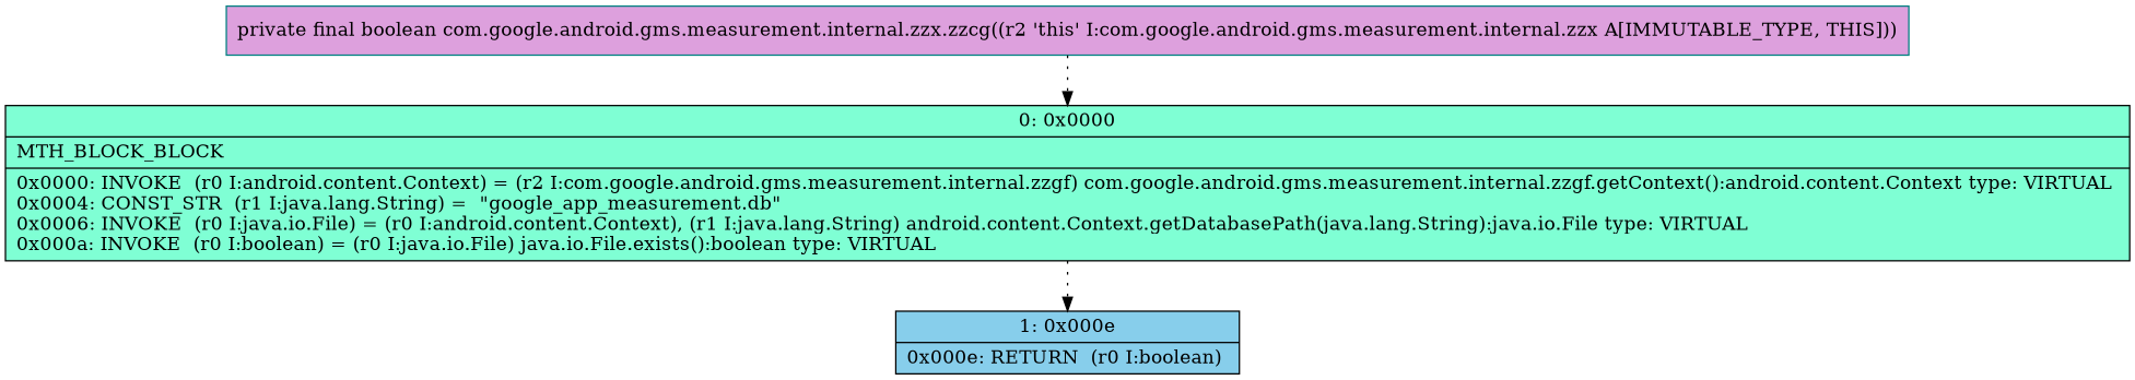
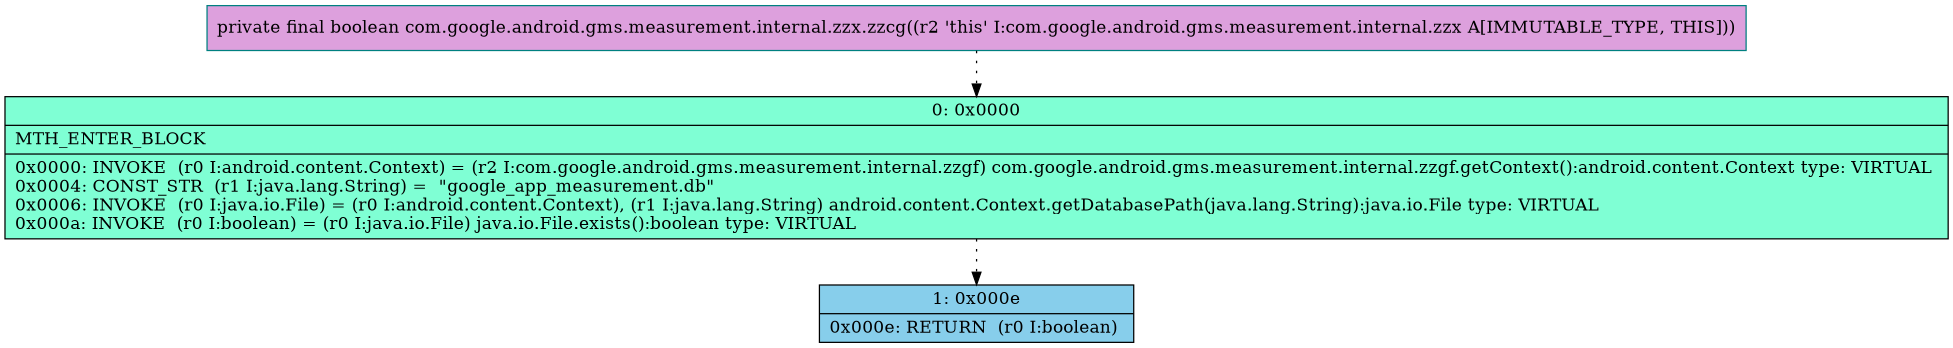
  digraph {
    node [shape=record style=filled color=black]
    edge [style=dotted]
-   n1 [label="{0\:\ 0x0000|MTH_BLOCK_BLOCK\l|0x0000: INVOKE  (r0 I:android.content.Context) = (r2 I:com.google.android.gms.measurement.internal.zzgf) com.google.android.gms.measurement.internal.zzgf.getContext():android.content.Context type: VIRTUAL \l0x0004: CONST_STR  (r1 I:java.lang.String) =  \"google_app_measurement.db\" \l0x0006: INVOKE  (r0 I:java.io.File) = (r0 I:android.content.Context), (r1 I:java.lang.String) android.content.Context.getDatabasePath(java.lang.String):java.io.File type: VIRTUAL \l0x000a: INVOKE  (r0 I:boolean) = (r0 I:java.io.File) java.io.File.exists():boolean type: VIRTUAL \l}" fillcolor=aquamarine]
+   n1 [label="{0\:\ 0x0000|MTH_ENTER_BLOCK\l|0x0000: INVOKE  (r0 I:android.content.Context) = (r2 I:com.google.android.gms.measurement.internal.zzgf) com.google.android.gms.measurement.internal.zzgf.getContext():android.content.Context type: VIRTUAL \l0x0004: CONST_STR  (r1 I:java.lang.String) =  \"google_app_measurement.db\" \l0x0006: INVOKE  (r0 I:java.io.File) = (r0 I:android.content.Context), (r1 I:java.lang.String) android.content.Context.getDatabasePath(java.lang.String):java.io.File type: VIRTUAL \l0x000a: INVOKE  (r0 I:boolean) = (r0 I:java.io.File) java.io.File.exists():boolean type: VIRTUAL \l}" fillcolor=aquamarine]
    n2 [label="{1\:\ 0x000e|0x000e: RETURN  (r0 I:boolean) \l}" fillcolor=skyblue]
    n3 [label="{private final boolean com.google.android.gms.measurement.internal.zzx.zzcg((r2 'this' I:com.google.android.gms.measurement.internal.zzx A[IMMUTABLE_TYPE, THIS])) }" fillcolor=plum color=teal]
    n1 -> n2
    n3 -> n1
  }
